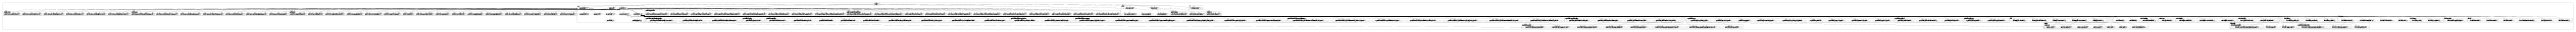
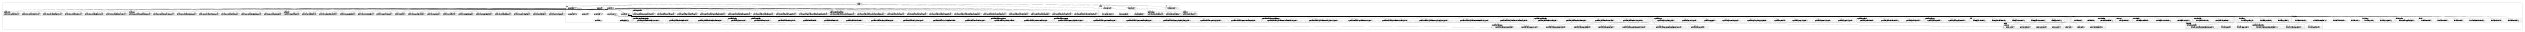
  digraph {
    node [shape=ellipse]
    n1 [label="core.Constructor.ftl (34)"]
    n2 [label="core.Attribute.ftl (114)"]
    n3 [label="core.Class.ftl (33)"]
    n4 [label="core.Interface.ftl (14)"]
    n5 [label="core.EmptyBody.ftl (35)"]
    n6 [label="core.Annotations.ftl (15)"]
    n7 [label="core.Method.ftl (1307)"]
    n8 [label="core.Imports.ftl (47)"]
    n9 [label="core.Value.ftl (60)"]
    n10 [label="core.Enum.ftl (1)"]
    n11 [label="_symboltable.serialization.symbolDeSer.Serialize.ftl (1)"]
    n12 [label="_symboltable.serialization.symbolDeSer.DeserializeString.ftl (1)"]
    n13 [label="_symboltable.serialization.scopeDeSer.DeserializeArtifactScope.ftl (1)"]
    n14 [label="_symboltable.serialization.scopeDeSer.DeserializeScope.ftl (1)"]
    n15 [label="_symboltable.serialization.scopeDeSer.AddAndLinkSubScopes.ftl (1)"]
    n16 [label="_symboltable.serialization.scopeDeSer.DeserializeJsonObject.ftl (1)"]
    n17 [label="_symboltable.serialization.scopeDeSer.AddSymbols.ftl (1)"]
    n18 [label="_symboltable.serialization.scopeDeSer.AddAndLinkSpanningSymbol.ftl (1)"]
    n19 [label="_symboltable.serialization.symbolTablePrinter.VisitScope.ftl (1)"]
    n20 [label="_symboltable.serialization.symbolTablePrinter.HasSymbolsInSubScopes.ftl (1)"]
    n21 [label="_symboltable.serialization.symbolTablePrinter.SerializeRelevantSubScopes.ftl (1)"]
    n22 [label="_symboltable.serialization.symbolTablePrinter.SerializeLocalSymbols.ftl (1)"]
    n23 [label="_symboltable.serialization.symbolTablePrinter.FilterRelevantSubScopes.ftl (1)"]
    n24 [label="_symboltable.serialization.symbolTablePrinter.AddScopeSpanningSymbol.ftl (1)"]
    n25 [label="_symboltable.serialization.symbolTablePrinter.SerializeSymbol.ftl (1)"]
    n26 [label="_symboltable.symboltablecreator.CreateScope.ftl (1)"]
    n27 [label="_symboltable.symboltablecreator.VisitNoSymbol.ftl (5)"]
    n28 [label="_symboltable.symboltablecreator.PutOnStack.ftl (1)"]
    n29 [label="_symboltable.symboltablecreator.CreateFromAST.ftl (1)"]
    n30 [label="_symboltable.artifactscope.CheckIfContinueAsSubScope.ftl (1)"]
    n31 [label="_symboltable.artifactscope.GetRemainingNameForResolveDown.ftl (1)"]
    n32 [label="_symboltable.artifactscope.Constructor.ftl (1)"]
    n33 [label="_symboltable.artifactscope.Build.ftl (1)"]
    n34 [label="_symboltable.artifactscope.GetTopLevelSymbol.ftl (1)"]
    n35 [label="_symboltable.artifactscope.GetFilePath.ftl (1)"]
    n36 [label="_symboltable.artifactscope.GetName.ftl (1)"]
    n37 [label="_symboltable.artifactscope.IsPresentName.ftl (1)"]
    n38 [label="_symboltable.scope.Build.ftl (1)"]
    n39 [label="_symboltable.scope.SetSpanningSymbolAbsent.ftl (1)"]
    n40 [label="_symboltable.scope.SetEnclosingScope.ftl (1)"]
    n41 [label="_symboltable.scope.Accept.ftl (1)"]
    n42 [label="_symboltable.scope.SetSubScopes.ftl (1)"]
    n43 [label="_symboltable.scope.SetSpanningSymbol.ftl (1)"]
    n44 [label="_symboltable.scope.AddSubScope.ftl (1)"]
    n45 [label="_symboltable.scope.RemoveSubScope.ftl (1)"]
    n46 [label="_symboltable.scope.GetSubScopes.ftl (1)"]
    n47 [label="_symboltable.symboltablecreatordelegator.Constructor.ftl (1)"]
    n48 [label="_symboltable.symboltablecreatordelegator.Build.ftl (1)"]
    n49 [label="_symboltable.symboltablecreatordelegator.CreateFromAST.ftl (1)"]
    n50 [label="_symboltable.language.Constructor.ftl (1)"]
    n51 [label="_symboltable.symTabMill.GetMill.ftl (1)"]
    n52 [label="_symboltable.symTabMill.BuilderMethod.ftl (6)"]
    n53 [label="_symboltable.symTabMill.Reset.ftl (1)"]
    n54 [label="_symboltable.globalscope.Build.ftl (1)"]
    n55 [label="_symboltable.globalscope.CacheMethod.ftl (1)"]
    n56 [label="_symboltable.modelloader.CreateSymbolTableFromAST.ftl (1)"]
    n57 [label="_symboltable.modelloader.Constructor.ftl (1)"]
    n58 [label="_symboltable.modelloader.LoadModels.ftl (1)"]
    n59 [label="_symboltable.modelloader.Resolve.ftl (1)"]
    n60 [label="_symboltable.modelloader.Build.ftl (1)"]
    n61 [label="_symboltable.modelloader.ResolveSymbol.ftl (1)"]
    n62 [label="_symboltable.modelloader.LoadModelsIntoScope.ftl (1)"]
    n63 [label="_symboltable.modelloader.ShowWarningIfParsedModels.ftl (1)"]
    n64 [label="_symboltable.modelloader.LoadSymbolsIntoScope.ftl (1)"]
    n65 [label="parser.MCParserMethods.ftl (5)"]
    n66 [label="parser.Parser.ftl (1)"]
    n67 [label="parser.MCParser.ftl (1)"]
    n68 [label="parser.ParserHeader.ftl (1)"]
    n69 [label="parser.LexerMember.ftl (1)"]
    n70 [label="guitartab._symboltable.serialization.GuitarTabScopeDeSer.java (1)" shape=note]
    n71 [label="guitartab._symboltable.serialization.GuitarTabSymbolTablePrinter.java (1)" shape=note]
    n72 [label="guitartab._symboltable.GuitarTabArtifactScope.java (1)" shape=note]
    n73 [label="guitartab._symboltable.GuitarTabArtifactScopeBuilder.java (1)" shape=note]
    n74 [label="guitartab._symboltable.GuitarTabSymbolTableCreatorBuilder.java (1)" shape=note]
    n75 [label="guitartab._symboltable.GuitarTabSymbolTableCreatorDelegatorBuilder.java (1)" shape=note]
    n76 [label="guitartab._symboltable.GuitarTabScopeBuilder.java (1)" shape=note]
    n77 [label="guitartab._symboltable.GuitarTabGlobalScopeBuilder.java (1)" shape=note]
    n78 [label="guitartab._symboltable.GuitarTabGlobalScope.java (1)" shape=note]
    n79 [label="guitartab._symboltable.GuitarTabScope.java (1)" shape=note]
    n80 [label="guitartab._symboltable.GuitarTabModelLoaderBuilder.java (1)" shape=note]
    n81 [label="guitartab._symboltable.IGuitarTabScope.java (1)" shape=note]
    n82 [label="guitartab._symboltable.ICommonGuitarTabSymbol.java (1)" shape=note]
    n83 [label="guitartab._symboltable.GuitarTabSymTabMill.java (1)" shape=note]
    n84 [label="guitartab._symboltable.GuitarTabLanguage.java (1)" shape=note]
    n85 [label="guitartab._symboltable.GuitarTabModelLoader.java (1)" shape=note]
    n86 [label="guitartab._symboltable.GuitarTabSymbolTableCreator.java (1)" shape=note]
    n87 [label="guitartab._symboltable.IGuitarTabGlobalScope.java (1)" shape=note]
    n88 [label="guitartab._symboltable.GuitarTabSymbolTableCreatorDelegator.java (1)" shape=note]
    n89 [label="guitartab._parser.GuitarTabAntlr.g4 (1)" shape=note]
    n90 [label="guitartab._parser.GuitarTabParser.java (1)" shape=note]
    n91 [label="guitartab._od.GuitarTab2OD.java (1)" shape=note]
    n92 [label="guitartab._visitor.GuitarTabDelegatorVisitor.java (1)" shape=note]
    n93 [label="guitartab._visitor.GuitarTabSymbolVisitor.java (1)" shape=note]
    n94 [label="guitartab._visitor.GuitarTabVisitor.java (1)" shape=note]
    n95 [label="guitartab._visitor.GuitarTabScopeVisitor.java (1)" shape=note]
    n96 [label="guitartab._visitor.GuitarTabParentAwareVisitor.java (1)" shape=note]
    n97 [label="guitartab._visitor.GuitarTabInheritanceVisitor.java (1)" shape=note]
    n98 [label="guitartab._cocos.GuitarTabASTGuitarTabNodeCoCo.java (1)" shape=note]
    n99 [label="guitartab._cocos.GuitarTabASTLengthLineCoCo.java (1)" shape=note]
    n100 [label="guitartab._cocos.GuitarTabASTTabCoCo.java (1)" shape=note]
    n101 [label="guitartab._cocos.GuitarTabASTSixStringsCoCo.java (1)" shape=note]
    n102 [label="guitartab._cocos.GuitarTabASTCommentCoCo.java (1)" shape=note]
    n103 [label="guitartab._cocos.GuitarTabASTGuitarStringCoCo.java (1)" shape=note]
    n104 [label="guitartab._cocos.GuitarTabCoCoChecker.java (1)" shape=note]
    n105 [label="guitartab._ast.ASTTabBuilder.java (1)" shape=note]
    n106 [label="guitartab._ast.ASTGuitarStringBuilder.java (1)" shape=note]
    n107 [label="guitartab._ast.GuitarTabNodeFactory.java (1)" shape=note]
    n108 [label="guitartab._ast.ASTLengthLineBuilder.java (1)" shape=note]
    n109 [label="guitartab._ast.GuitarTabLiterals.java (1)" shape=note]
    n110 [label="guitartab._ast.ASTLengthLineTOP.java (1)" shape=note]
    n111 [label="guitartab._ast.GuitarTabMill.java (1)" shape=note]
    n112 [label="guitartab._ast.ASTComment.java (1)" shape=note]
    n113 [label="guitartab._ast.ASTConstantsGuitarTab.java (1)" shape=note]
    n114 [label="guitartab._ast.ASTTab.java (1)" shape=note]
    n115 [label="guitartab._ast.ASTGuitarStringTOP.java (1)" shape=note]
    n116 [label="guitartab._ast.ASTSixStringsBuilder.java (1)" shape=note]
    n117 [label="guitartab._ast.ASTCommentBuilder.java (1)" shape=note]
    n118 [label="guitartab._ast.MCBasicsMillForGuitarTab.java (1)" shape=note]
    n119 [label="guitartab._ast.ASTGuitarTabNode.java (1)" shape=note]
    n120 [label="guitartab._ast.ASTSixStringsTOP.java (1)" shape=note]
    n121 [label="data.DeepEqualsWithComments.ftl (5)"]
    n122 [label="data.EqualsWithComments.ftl (5)"]
    n123 [label="data.DeepCloneWithParameters.ftl (5)"]
    n124 [label="data.DeepEqualsWithOrder.ftl (5)"]
    n125 [label="data.EqualAttributes.ftl (5)"]
    n126 [label="od.DiagramVisitor.ftl (1)"]
    n127 [label="methods.opt.IsPresent.ftl (9)"]
    n128 [label="methods.opt.Set.ftl (4)"]
    n129 [label="methods.opt.Get.ftl (9)"]
    n130 [label="methods.opt.SetAbsent.ftl (4)"]
    n131 [label="methods.Set.ftl (21)"]
    n132 [label="methods.Get.ftl (52)"]
    n133 [label="methods.MethodDelegate.ftl (518)"]
    n134 [label="_visitor.parentaware.Travers.ftl (5)"]
    n135 [label="_visitor.parentaware.GetParent.ftl (1)"]
    n136 [label="_visitor.delegator.SetVisitor.ftl (2)"]
    n137 [label="_visitor.delegator.VisitorMethods.ftl (28)"]
    n138 [label="_visitor.delegator.SetRealThis.ftl (1)"]
    n139 [label="_visitor.scope.Traverse.ftl (2)"]
    n140 [label="_visitor.inheritance.Handle.ftl (6)"]
    n141 [label="_visitor.Traverse.ftl (5)"]
    n142 [label="_visitor.Handle.ftl (8)"]
    n143 [label="_ast.ast_class.builder.ASTCNodeInit.ftl (5)"]
    n144 [label="_ast.ast_class.builder.ASTCNodeMethodDelegate.ftl (170)"]
    n145 [label="_ast.ast_class.symboltable.InheritedSetEnclosingScope.ftl (5)"]
    n146 [label="_ast.ast_class.Accept.ftl (5)"]
    n147 [label="_ast.ast_class.AcceptSuper.ftl (5)"]
    n148 [label="_ast.ast_class.GetChildren.ftl (5)"]
    n149 [label="_ast.nodefactory.Create.ftl (5)"]
    n150 [label="_ast.nodefactory.DoCreate.ftl (5)"]
    n151 [label="_ast.nodefactory.GetFactory.ftl (1)"]
    n152 [label="_ast.builder.opt.Set.ftl (5)"]
    n153 [label="_ast.builder.opt.SetAbsent.ftl (5)"]
    n154 [label="_ast.builder.BuildMethod.ftl (5)"]
    n155 [label="_ast.builder.Set.ftl (22)"]
    n156 [label="_ast.builder.IsValidMethod.ftl (10)"]
    n157 [label="_ast.builder.MethodDelegate.ftl (154)"]
    n158 [label="_ast.ast_constants.GetAllLanguages.ftl (1)"]
    n159 [label="_ast.mill.InitMethod.ftl (1)"]
    n160 [label="_ast.mill.InitMeMethod.ftl (1)"]
    n161 [label="_ast.mill.ResetMethod.ftl (1)"]
    n162 [label="_ast.mill.BuilderMethod.ftl (5)"]
    n163 [label="_ast.mill.GetMillMethod.ftl (1)"]
    n164 [label="_ast.mill.ProtectedBuilderMethod.ftl (5)"]
    n165 [label="GuitarTab (1)" shape=box3d]
    subgraph cluster_1 {
      labeljust=l
      n165
      subgraph cluster_2 {
        label=core
        labeljust=l
        n1
        n2
        n3
        n4
        n5
        n6
        n7
        n8
        n9
        n10
      }
      subgraph cluster_3 {
        label="_symboltable.serialization.symbolDeSer"
        labeljust=l
        n11
        n12
      }
      subgraph cluster_4 {
        label="_symboltable.serialization.scopeDeSer"
        labeljust=l
        n13
        n14
        n15
        n16
        n17
        n18
      }
      subgraph cluster_5 {
        label="_symboltable.serialization.symbolTablePrinter"
        labeljust=l
        n19
        n20
        n21
        n22
        n23
        n24
        n25
      }
      subgraph cluster_6 {
        label="_symboltable.symboltablecreator"
        labeljust=l
        n26
        n27
        n28
        n29
      }
      subgraph cluster_7 {
-       label="_symboltable.constants"
+       label="_symboltable.artifactscope"
        labeljust=l
        n30
        n31
        n32
        n33
        n34
        n35
        n36
        n37
      }
      subgraph cluster_8 {
        label="_symboltable.scope"
        labeljust=l
        n38
        n39
        n40
        n41
        n42
        n43
        n44
        n45
        n46
      }
      subgraph cluster_9 {
        label="_symboltable.symboltablecreatordelegator"
        labeljust=l
        n47
        n48
        n49
      }
      subgraph cluster_10 {
        label="_symboltable.language"
        labeljust=l
        n50
      }
      subgraph cluster_11 {
        label="_symboltable.symTabMill"
        labeljust=l
        n51
        n52
        n53
      }
      subgraph cluster_12 {
        label="_symboltable.globalscope"
        labeljust=l
        n54
        n55
      }
      subgraph cluster_13 {
        label="_symboltable.modelloader"
        labeljust=l
        n56
        n57
        n58
        n59
        n60
        n61
        n62
        n63
        n64
      }
      subgraph cluster_14 {
        label=parser
        labeljust=l
        n65
        n66
        n67
        n68
        n69
      }
      subgraph cluster_15 {
        label="guitartab._symboltable"
        labeljust=l
        n72
        n73
        n74
        n75
        n76
        n77
        n78
        n79
        n80
        n81
        n82
        n83
        n84
        n85
        n86
        n87
        n88
        subgraph cluster_16 {
          label="guitartab._symboltable.serialization"
          labeljust=l
          n70
          n71
        }
      }
      subgraph cluster_17 {
        label="guitartab._parser"
        labeljust=l
        n89
        n90
      }
      subgraph cluster_18 {
        label="guitartab._od"
        labeljust=l
        n91
      }
      subgraph cluster_19 {
        label="guitartab._visitor"
        labeljust=l
        n92
        n93
        n94
        n95
        n96
        n97
      }
      subgraph cluster_20 {
        label="guitartab._cocos"
        labeljust=l
        n98
        n99
        n100
        n101
        n102
        n103
        n104
      }
      subgraph cluster_21 {
        label="guitartab._ast"
        labeljust=l
        n105
        n106
        n107
        n108
        n109
        n110
        n111
        n112
        n113
        n114
        n115
        n116
        n117
        n118
        n119
        n120
      }
      subgraph cluster_22 {
        label=data
        labeljust=l
        n121
        n122
        n123
        n124
        n125
      }
      subgraph cluster_23 {
        label=od
        labeljust=l
        n126
      }
      subgraph cluster_24 {
        label=methods
        labeljust=l
        n131
        n132
        n133
        subgraph cluster_25 {
          label="methods.opt"
          labeljust=l
          n127
          n128
          n129
          n130
        }
      }
      subgraph cluster_26 {
        label=_visitor
        labeljust=l
        n141
        n142
        subgraph cluster_27 {
          label="_visitor.parentaware"
          labeljust=l
          n134
          n135
        }
        subgraph cluster_28 {
          label="_visitor.delegator"
          labeljust=l
          n136
          n137
          n138
        }
        subgraph cluster_29 {
          label="_visitor.scope"
          labeljust=l
          n139
        }
        subgraph cluster_30 {
          label="_visitor.inheritance"
          labeljust=l
          n140
        }
      }
      subgraph cluster_31 {
        label="_ast.ast_class"
        labeljust=l
        n146
        n147
        n148
        subgraph cluster_32 {
          label="_modelloader.ast_class.builder"
          labeljust=l
          n143
          n144
        }
        subgraph cluster_33 {
          label="_ast.ast_class.symboltable"
          labeljust=l
          n145
        }
      }
      subgraph cluster_34 {
        label="_ast.nodefactory"
        labeljust=l
        n149
        n150
        n151
      }
      subgraph cluster_35 {
        label="_ast.builder"
        labeljust=l
        n154
        n155
        n156
        n157
        subgraph cluster_36 {
          label="_ast.builder.opt"
          labeljust=l
          n152
          n153
        }
      }
      subgraph cluster_37 {
        label="_ast.ast_constants"
        labeljust=l
        n158
      }
      subgraph cluster_38 {
        label="_ast.mill"
        labeljust=l
        n159
        n160
        n161
        n162
        n163
        n164
      }
    }
    n1 -> n5
    n1 -> n32
    n1 -> n47
    n1 -> n50
    n1 -> n57
    n2 -> n9
    n3 -> n1
    n3 -> n2
    n3 -> n6
    n3 -> n7
    n3 -> n8
    n3 -> n70
    n3 -> n71
    n3 -> n72
    n3 -> n73
    n3 -> n74
    n3 -> n75
    n3 -> n76
    n3 -> n77
    n3 -> n78
    n3 -> n79
    n3 -> n80
    n3 -> n83
    n3 -> n84
    n3 -> n85
    n3 -> n86
    n3 -> n88
    n3 -> n92
    n3 -> n96
    n3 -> n104
    n3 -> n105
    n3 -> n106
    n3 -> n107
    n3 -> n108
    n3 -> n110
    n3 -> n111
    n3 -> n112
    n3 -> n113
    n3 -> n114
    n3 -> n115
    n3 -> n116
    n3 -> n117
    n3 -> n118
    n3 -> n120
    n4 -> n6
    n4 -> n7
    n4 -> n8
    n4 -> n81
    n4 -> n82
    n4 -> n87
    n4 -> n93
    n4 -> n94
    n4 -> n95
    n4 -> n97
    n4 -> n98
    n4 -> n99
    n4 -> n100
    n4 -> n101
    n4 -> n102
    n4 -> n119
    n5 -> n37
    n7 -> n5
    n7 -> n11
    n7 -> n12
    n7 -> n13
    n7 -> n14
    n7 -> n15
    n7 -> n16
    n7 -> n17
    n7 -> n18
    n7 -> n19
    n7 -> n20
    n7 -> n21
    n7 -> n22
    n7 -> n23
    n7 -> n24
    n7 -> n25
    n7 -> n26
    n7 -> n27
    n7 -> n28
    n7 -> n29
    n7 -> n30
    n7 -> n31
    n7 -> n33
    n7 -> n34
    n7 -> n35
    n7 -> n36
    n7 -> n38
    n7 -> n39
    n7 -> n40
    n7 -> n41
    n7 -> n42
    n7 -> n43
    n7 -> n44
    n7 -> n45
    n7 -> n46
    n7 -> n48
    n7 -> n49
    n7 -> n51
    n7 -> n52
    n7 -> n53
    n7 -> n54
    n7 -> n55
    n7 -> n56
    n7 -> n58
    n7 -> n59
    n7 -> n60
    n7 -> n61
    n7 -> n62
    n7 -> n63
    n7 -> n64
    n7 -> n121
    n7 -> n122
    n7 -> n123
    n7 -> n124
    n7 -> n125
    n7 -> n127
    n7 -> n128
    n7 -> n129
    n7 -> n130
    n7 -> n131
    n7 -> n132
    n7 -> n133
    n7 -> n134
    n7 -> n135
    n7 -> n136
    n7 -> n137
    n7 -> n138
    n7 -> n139
    n7 -> n140
    n7 -> n141
    n7 -> n142
    n7 -> n144
    n7 -> n145
    n7 -> n146
    n7 -> n147
    n7 -> n148
    n7 -> n149
    n7 -> n150
    n7 -> n151
    n7 -> n152
    n7 -> n153
    n7 -> n154
    n7 -> n155
    n7 -> n156
    n7 -> n157
    n7 -> n158
    n7 -> n159
    n7 -> n160
    n7 -> n161
    n7 -> n162
    n7 -> n163
    n7 -> n164
    n10 -> n1
    n10 -> n2
    n10 -> n7
    n10 -> n109
    n39 -> n130
    n43 -> n128
    n66 -> n68
    n66 -> n69
    n66 -> n89
    n67 -> n65
    n67 -> n90
    n103 -> n4
    n126 -> n91
    n154 -> n143
    n165 -> n3
    n165 -> n4
    n165 -> n10
    n165 -> n66
    n165 -> n67
    n165 -> n126
  }
